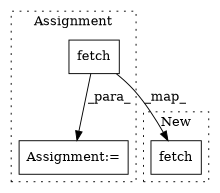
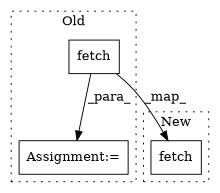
  digraph {
    node [a=32 l="6,1" shape=box]
    n1 [label=fetch s="614,652"]
    n2 [a=7 l=1 label="Assignment:=" s=591]
    n3 [label=fetch s="889,908"]
    subgraph cluster_1 {
-     label=Assignment
+     label=Old
      style=dotted
      n1
      n2
    }
    subgraph cluster_2 {
      label=New
      style=dotted
      n3
    }
    n1 -> n2 [label=_para_]
    n1 -> n3 [label=_map_]
  }
